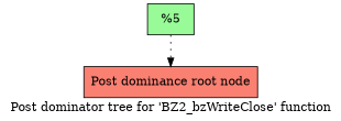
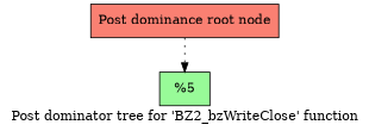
  digraph {
    label="Post dominator tree for 'BZ2_bzWriteClose' function"
    node [shape=record style=filled]
    n1 [label="{Post dominance root node}" fillcolor=salmon]
    n2 [label="{%5}" fillcolor=palegreen]
-   n2 -> n1 [style=dotted]
+   n1 -> n2 [style=dotted]
  }
